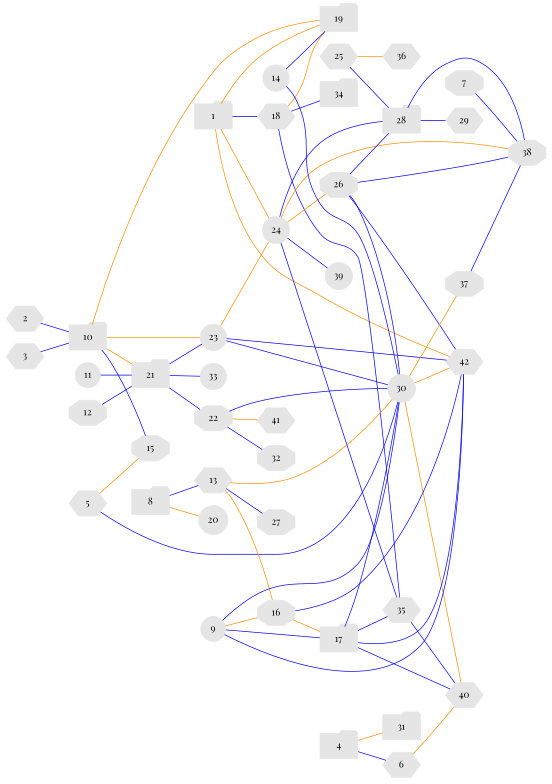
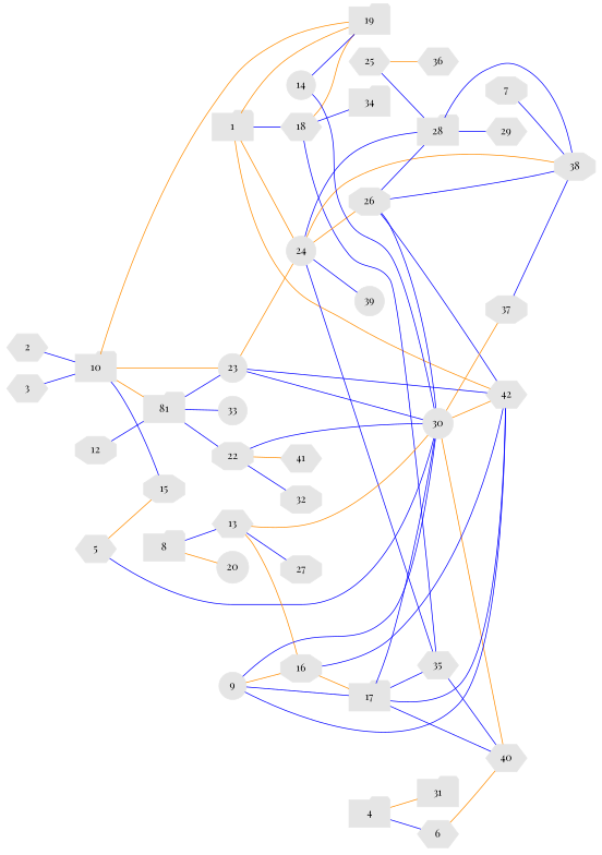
  graph {
    fontname="Playfair Display"
    rankdir=LR
    node [color=gray90 fontname="Playfair Display" shape=hexagon style=filled]
    edge [color=blue fontname="Playfair Display" weight=1.0]
    1 [shape=folder]
    18
    19 [shape=folder]
    24 [shape=circle]
    42
    35
    34 [shape=folder]
    38 [shape=octagon]
    26 [shape=octagon]
    28 [shape=folder]
    39 [shape=circle]
    10 [shape=folder]
    2
    15 [shape=octagon]
-   21 [shape=folder]
+   21 [shape=folder label=81]
    23 [shape=circle]
    3
    4 [shape=folder]
    6
    31 [shape=folder]
    40
    5
    30 [shape=circle]
    37 [shape=octagon]
    7 [shape=octagon]
    8 [shape=folder]
    13
    20 [shape=circle]
    16 [shape=octagon]
    27 [shape=octagon]
    9 [shape=circle]
    17 [shape=folder]
    22 [shape=octagon]
    33 [shape=circle]
-   11 [shape=circle]
    12 [shape=octagon]
    14 [shape=circle]
    32 [shape=octagon]
    41
    29
    25
    36
    1 -- 18 [weight=2.0]
    1 -- 19 [color=darkorange]
    1 -- 24 [color=darkorange]
    1 -- 42 [color=darkorange]
    18 -- 19 [color=darkorange weight=2.0]
    18 -- 35
    18 -- 34
    24 -- 35 [weight=2.0]
    24 -- 38 [color=darkorange]
    24 -- 26 [color=darkorange]
    24 -- 28
    24 -- 39
    35 -- 40
    26 -- 42 [weight=2.0]
    26 -- 38
    26 -- 28
    26 -- 30
    28 -- 38
    28 -- 29
    10 -- 19 [color=darkorange]
    10 -- 15
    10 -- 21 [color=darkorange]
    10 -- 23 [color=darkorange weight=2.0]
    2 -- 10
    21 -- 23 [weight=2.0]
    21 -- 22
    21 -- 33
    23 -- 24 [color=darkorange]
    23 -- 42
    23 -- 30
    3 -- 10
    4 -- 6
    4 -- 31 [color=darkorange]
    6 -- 40 [color=darkorange]
    5 -- 15 [color=darkorange]
    5 -- 30
    30 -- 42 [color=darkorange]
    30 -- 40 [color=darkorange]
    30 -- 37 [color=darkorange]
    37 -- 38
    7 -- 38
    8 -- 13
    8 -- 20 [color=darkorange]
    13 -- 30 [color=darkorange]
    13 -- 16 [color=darkorange]
    13 -- 27
    16 -- 42
    16 -- 17 [color=darkorange]
    9 -- 42
    9 -- 30
    9 -- 16 [color=darkorange]
    9 -- 17
    17 -- 42
    17 -- 35 [weight=2.0]
    17 -- 40 [weight=2.0]
    17 -- 30
    22 -- 30
    22 -- 32
    22 -- 41 [color=darkorange]
-   11 -- 21
    12 -- 21
    14 -- 19
    14 -- 30
    25 -- 28
    25 -- 36 [color=darkorange]
  }
